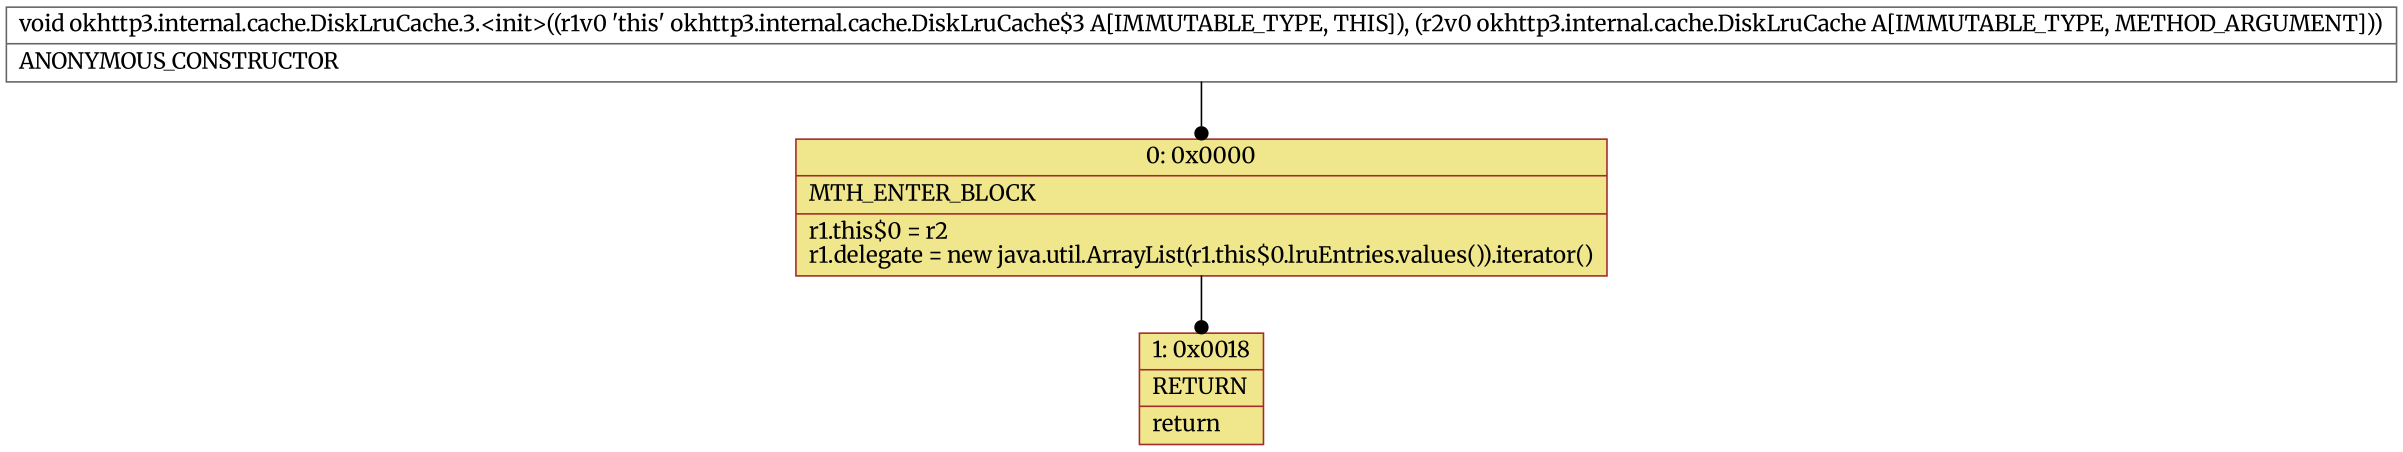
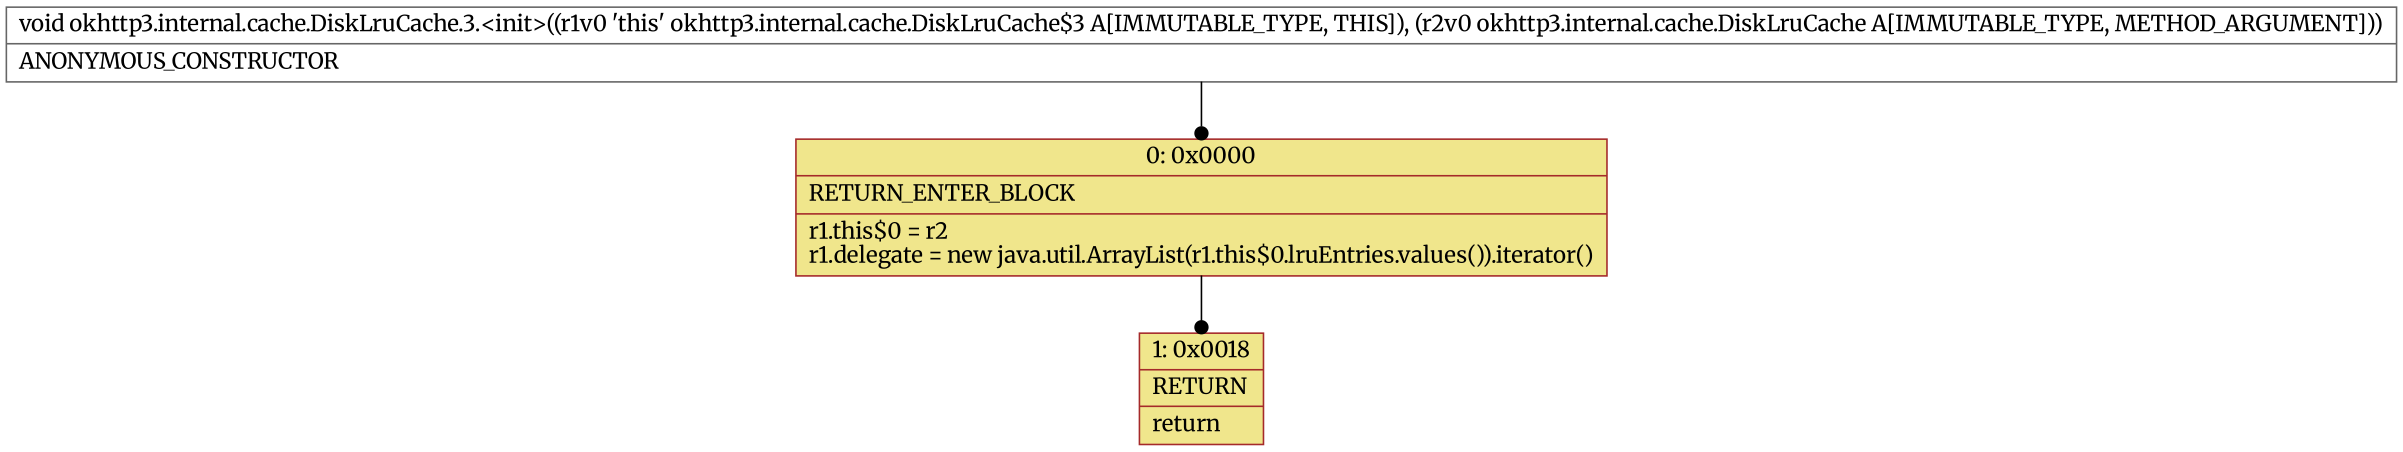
  digraph {
    fontname=Merriweather
    node [shape=record style=filled fillcolor=khaki color=brown fontname=Merriweather]
    edge [arrowhead=dot fontname=Merriweather]
-   n1 [label="{0\:\ 0x0000|MTH_ENTER_BLOCK\l|r1.this$0 = r2\lr1.delegate = new java.util.ArrayList(r1.this$0.lruEntries.values()).iterator()\l}"]
+   n1 [label="{0\:\ 0x0000|RETURN_ENTER_BLOCK\l|r1.this$0 = r2\lr1.delegate = new java.util.ArrayList(r1.this$0.lruEntries.values()).iterator()\l}"]
    n2 [label="{1\:\ 0x0018|RETURN\l|return\l}"]
    n3 [label="{void okhttp3.internal.cache.DiskLruCache.3.\<init\>((r1v0 'this' okhttp3.internal.cache.DiskLruCache$3 A[IMMUTABLE_TYPE, THIS]), (r2v0 okhttp3.internal.cache.DiskLruCache A[IMMUTABLE_TYPE, METHOD_ARGUMENT]))  | ANONYMOUS_CONSTRUCTOR\l}" fillcolor=white color=gray40]
    n1 -> n2
    n3 -> n1
  }
